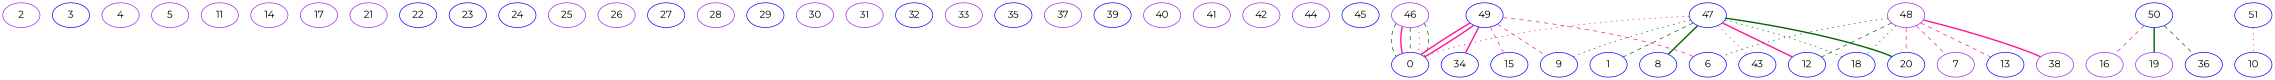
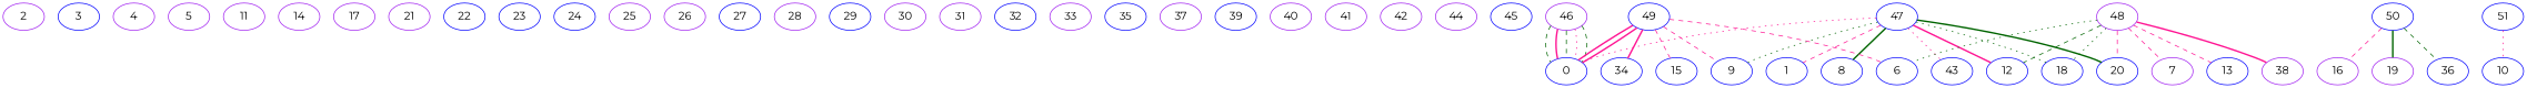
  graph {
    fontname=Montserrat
    node [color=blue fontname=Montserrat]
    edge [color=deeppink fontname=Montserrat style=dashed]
    2 [color=purple]
    3
    4 [color=purple]
    5 [color=purple]
    11 [color=purple]
    14 [color=purple]
    17 [color=purple]
    21 [color=purple]
    22
    23
    24
    25 [color=purple]
    26 [color=purple]
    27
    28 [color=purple]
    29
    30 [color=purple]
    31 [color=purple]
    32
    33 [color=purple]
    35
    37 [color=purple]
    39
    40 [color=purple]
    41 [color=purple]
    42 [color=purple]
    44 [color=purple]
    45
    46 [color=purple]
    0
    47
    1
    8
    9
    12
    18
    20
    43
    48 [color=purple]
    6
    7 [color=purple]
    13
    38 [color=purple]
    49
    15
    34
    16 [color=purple]
    50
    19 [color=purple]
    36
    51
    10
    46 -- 0 [color=darkgreen]
    46 -- 0 [style=bold]
    46 -- 0 [color=darkgreen]
    46 -- 0 [style=dotted]
    46 -- 0 [color=darkgreen]
    47 -- 0 [style=dotted]
-   47 -- 1 [color=darkgreen]
+   47 -- 1
    47 -- 8 [color=darkgreen style=bold]
    47 -- 9 [color=darkgreen style=dotted]
    47 -- 12 [style=bold]
    47 -- 18 [color=darkgreen style=dotted]
    47 -- 20 [color=darkgreen style=bold]
    47 -- 43 [style=dotted]
    48 -- 12 [color=darkgreen]
    48 -- 18 [color=darkgreen style=dotted]
    48 -- 20
    48 -- 6 [color=darkgreen style=dotted]
    48 -- 7
    48 -- 13
    48 -- 38 [style=bold]
    49 -- 0 [style=bold]
    49 -- 0 [style=bold]
    49 -- 9
    49 -- 6
    49 -- 15
    49 -- 34 [style=bold]
    50 -- 16
    50 -- 19 [color=darkgreen style=bold]
    50 -- 36 [color=darkgreen]
    51 -- 10 [style=dotted]
  }
